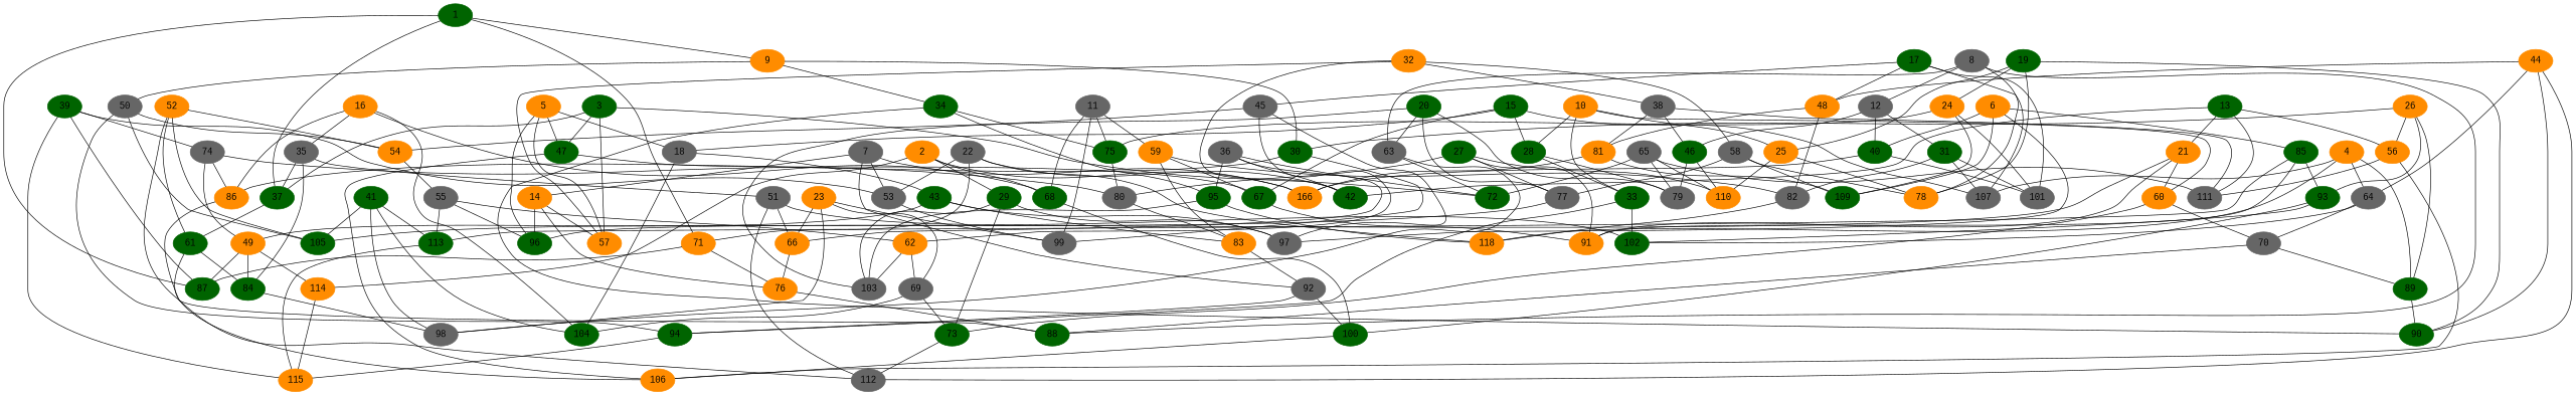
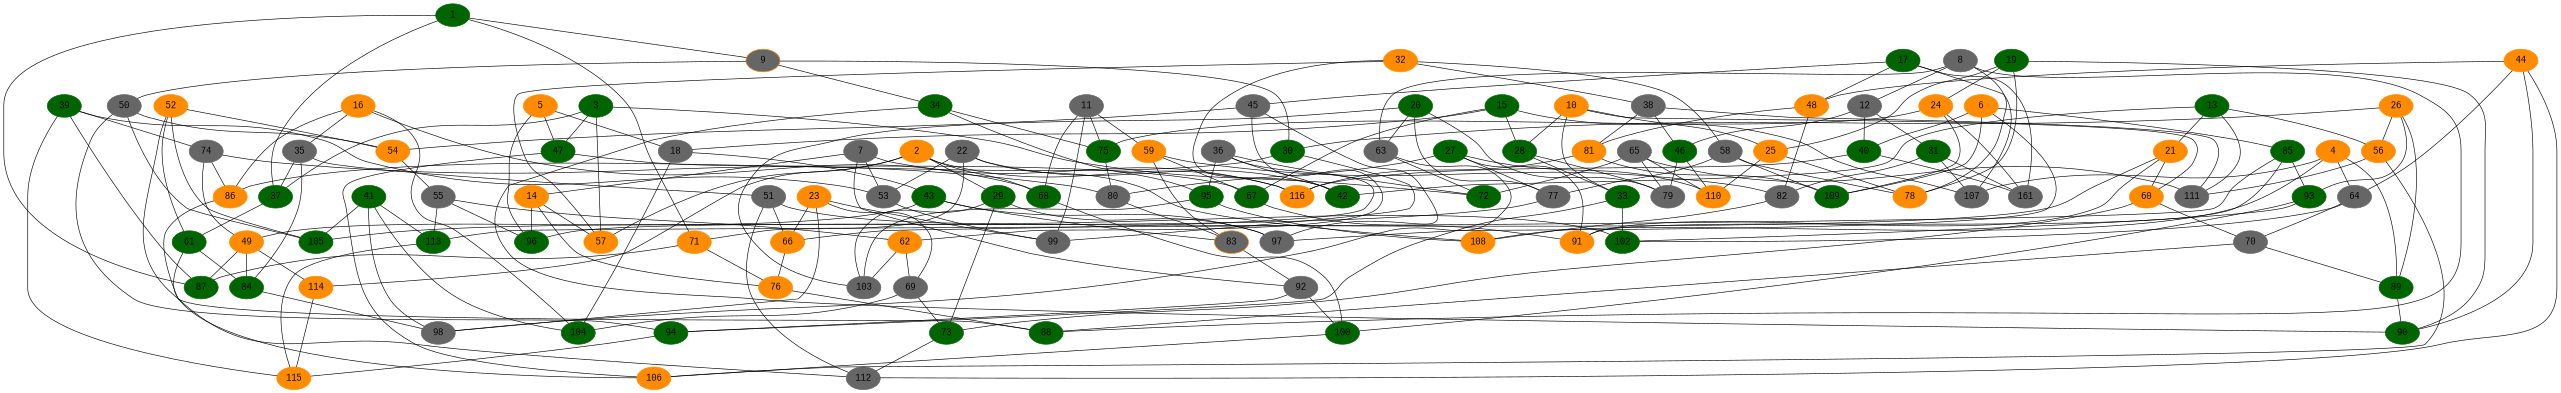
  graph {
    fontname="Liberation Mono"
    node [color=darkgreen fontname="Liberation Mono" style=filled]
    edge [fontname="Liberation Mono"]
-   9 [color=darkorange]
+   9 [color=darkorange fillcolor=gray40]
    1
    37
    71 [color=darkorange]
    87
    30
    34
    50 [color=gray40]
    61
    76 [color=darkorange]
    2 [color=darkorange]
    29
    68
    114 [color=darkorange]
-   116 [color=darkorange label=166]
+   116 [color=darkorange]
    97 [color=gray40]
    103 [color=gray40]
    73
    100
    115 [color=darkorange]
    3
    47
    57 [color=darkorange]
    72
    67
    106 [color=darkorange]
    4 [color=darkorange]
    64 [color=gray40]
    89
    107 [color=gray40]
-   108 [color=darkorange label=118]
+   108 [color=darkorange]
    102
    70 [color=gray40]
    90
    5 [color=darkorange]
    18 [color=gray40]
    96
    104
    43
    6 [color=darkorange]
    40
    85
    109
-   101 [color=gray40]
+   101 [color=gray40 label=161]
    91 [color=darkorange]
    93
    113
    7 [color=gray40]
    14 [color=darkorange]
    53 [color=gray40]
    92 [color=gray40]
    99 [color=gray40]
    94
    8 [color=gray40]
    12 [color=gray40]
    63 [color=gray40]
    78 [color=darkorange]
    88
    31
    46
    98 [color=gray40]
    86 [color=darkorange]
    75
    95
    105
    54 [color=darkorange]
    10 [color=darkorange]
    25 [color=darkorange]
    28
    33
    60 [color=darkorange]
    110 [color=darkorange]
    79 [color=gray40]
    11 [color=gray40]
    59 [color=darkorange]
    82 [color=gray40]
-   83 [color=darkorange]
+   83 [color=darkorange fillcolor=gray40]
    80 [color=gray40]
    21 [color=darkorange]
    13
    42
    56 [color=darkorange]
    111 [color=gray40]
    15
    16 [color=darkorange]
    35 [color=gray40]
    51 [color=gray40]
    84
    112 [color=gray40]
    17
    45 [color=gray40]
    48 [color=darkorange]
    62 [color=darkorange]
    81 [color=darkorange]
    49 [color=darkorange]
    19
    24 [color=darkorange]
    20
    77 [color=gray40]
    22 [color=gray40]
    23 [color=darkorange]
    66 [color=darkorange]
    69 [color=gray40]
    26 [color=darkorange]
    27
    32 [color=darkorange]
    38 [color=gray40]
    58 [color=gray40]
    36 [color=gray40]
    39
    74 [color=gray40]
    41
    44 [color=darkorange]
    55 [color=gray40]
    52 [color=darkorange]
    65 [color=gray40]
    9 -- 30
    9 -- 34
    9 -- 50
    1 -- 9
    1 -- 37
    1 -- 71
    1 -- 87
    37 -- 61
    71 -- 87
    71 -- 76
    30 -- 99
    30 -- 86
    34 -- 90
    34 -- 75
    34 -- 95
    50 -- 94
    50 -- 105
    50 -- 54
    61 -- 106
    61 -- 84
    76 -- 88
    2 -- 29
    2 -- 68
    2 -- 114
    2 -- 116
    29 -- 97
    29 -- 103
    29 -- 73
    68 -- 100
    114 -- 115
    73 -- 112
    100 -- 106
    3 -- 37
    3 -- 47
    3 -- 57
    3 -- 72
    47 -- 67
    47 -- 106
    67 -- 91
    4 -- 64
    4 -- 89
    4 -- 107
    4 -- 108
    64 -- 102
    64 -- 70
    89 -- 90
    70 -- 89
    70 -- 88
    5 -- 47
-   5 -- 57
+   2 -- 57
    5 -- 18
    5 -- 96
    18 -- 104
    18 -- 43
    43 -- 97
    43 -- 83
    43 -- 49
    6 -- 97
    6 -- 40
    6 -- 85
    6 -- 109
    40 -- 116
    40 -- 101
    85 -- 91
    85 -- 93
    85 -- 113
    93 -- 100
    93 -- 102
    113 -- 115
    7 -- 116
    7 -- 14
    7 -- 53
    7 -- 92
    14 -- 76
    14 -- 57
    14 -- 96
    53 -- 99
    92 -- 100
    92 -- 94
    94 -- 115
    8 -- 12
    8 -- 63
    8 -- 78
    8 -- 88
    12 -- 40
    12 -- 31
    12 -- 46
    63 -- 72
    63 -- 98
    31 -- 107
    31 -- 101
    31 -- 82
    46 -- 110
    46 -- 79
    86 -- 112
    75 -- 80
    95 -- 103
    95 -- 108
    54 -- 55
    10 -- 25
    10 -- 28
    10 -- 33
    10 -- 60
    25 -- 78
    25 -- 110
    28 -- 33
    28 -- 79
    33 -- 102
    33 -- 94
    60 -- 73
    60 -- 70
    11 -- 68
    11 -- 99
    11 -- 75
    11 -- 59
    59 -- 67
    59 -- 82
    59 -- 83
    82 -- 108
    83 -- 92
    80 -- 83
    21 -- 96
    21 -- 91
    21 -- 60
    13 -- 21
    13 -- 42
    13 -- 56
    13 -- 111
    56 -- 106
    56 -- 111
    15 -- 67
    15 -- 107
    15 -- 18
    15 -- 28
    16 -- 68
    16 -- 104
    16 -- 86
    16 -- 35
    35 -- 37
    35 -- 51
    35 -- 84
    51 -- 102
    51 -- 112
    51 -- 66
    84 -- 98
    17 -- 107
    17 -- 101
    17 -- 45
    17 -- 48
    45 -- 97
    45 -- 54
    45 -- 62
    48 -- 82
    48 -- 81
    62 -- 103
    62 -- 69
    81 -- 116
    81 -- 109
    49 -- 87
    49 -- 114
    49 -- 84
    19 -- 90
    19 -- 78
    19 -- 25
    19 -- 24
    24 -- 109
    24 -- 101
    24 -- 75
    20 -- 103
    20 -- 63
    20 -- 79
    20 -- 77
    77 -- 105
    22 -- 71
    22 -- 108
    22 -- 53
    22 -- 42
    23 -- 99
    23 -- 98
    23 -- 66
    23 -- 69
    66 -- 76
    69 -- 73
    69 -- 104
    26 -- 30
    26 -- 89
    26 -- 93
    26 -- 56
    27 -- 91
    27 -- 110
    27 -- 80
    27 -- 77
    32 -- 57
    32 -- 42
    32 -- 38
    32 -- 58
    38 -- 46
    38 -- 111
    38 -- 81
    58 -- 109
    58 -- 78
    58 -- 77
    36 -- 72
    36 -- 95
    36 -- 42
    36 -- 66
    39 -- 87
    39 -- 115
    39 -- 53
    39 -- 74
    74 -- 86
    74 -- 80
    74 -- 49
    41 -- 104
    41 -- 113
    41 -- 98
    41 -- 105
    44 -- 64
    44 -- 90
    44 -- 112
    44 -- 48
    55 -- 96
    55 -- 113
    55 -- 62
    52 -- 61
    52 -- 88
    52 -- 105
    52 -- 54
    65 -- 72
    65 -- 110
    65 -- 79
    65 -- 111
  }
